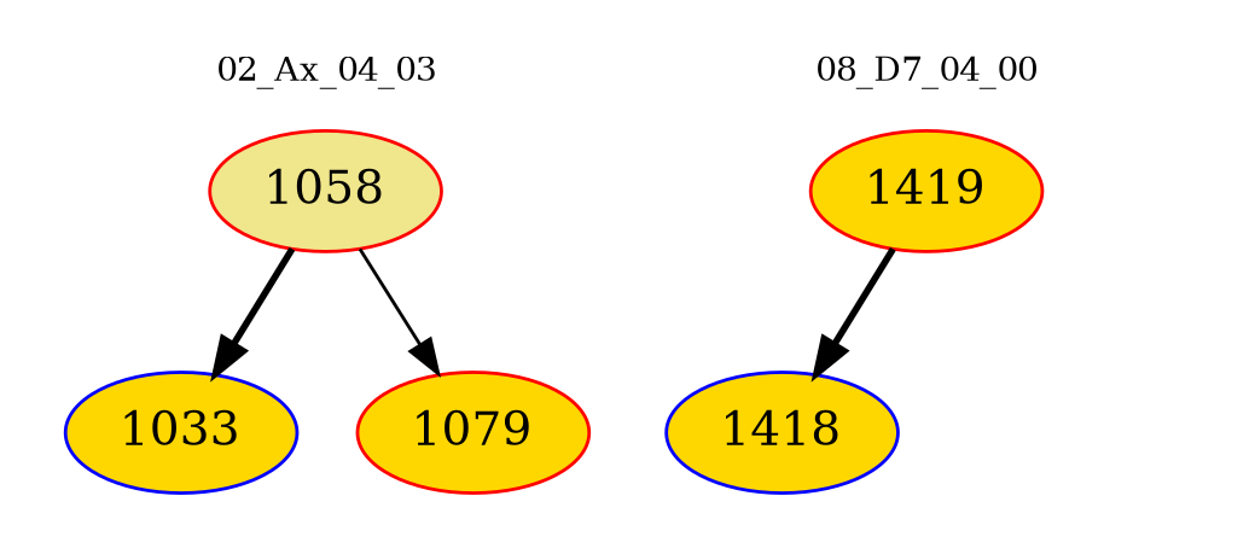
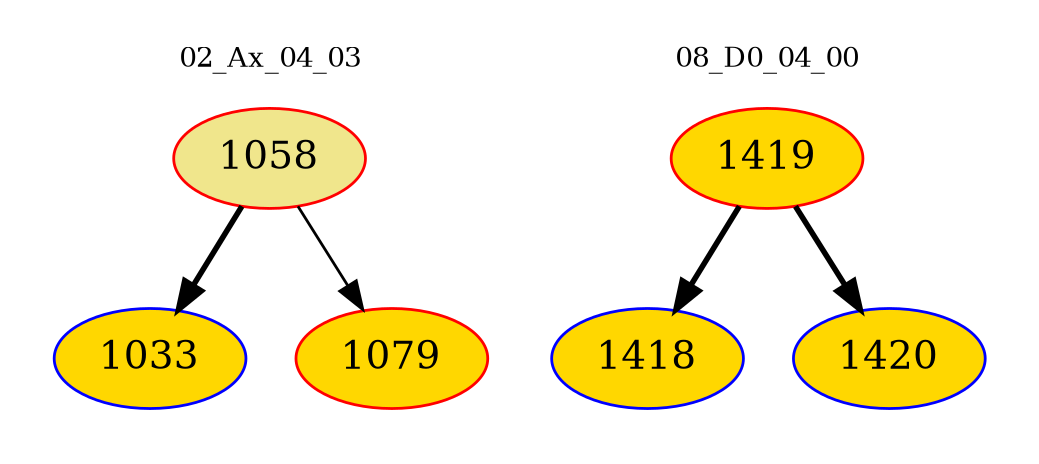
  digraph {
    node [color=red fillcolor=gold style=filled]
    edge [color=black style=bold]
    n1 [fillcolor=khaki label=1058]
    n2 [color=blue label=1033]
    n3 [label=1079]
    n4 [label=1419]
    n5 [color=blue label=1418]
+   n6 [color=blue label=1420]
    subgraph cluster_1 {
      color=white
      fontsize=10
      label="02_Ax_04_03"
      n1
      n2
      n3
    }
    subgraph cluster_2 {
      color=white
      fontsize=10
-     label="08_D7_04_00"
+     label="08_D0_04_00"
      n4
      n5
+     n6
    }
    n1 -> n2
    n1 -> n3 [style=solid]
    n4 -> n5
+   n4 -> n6
  }
